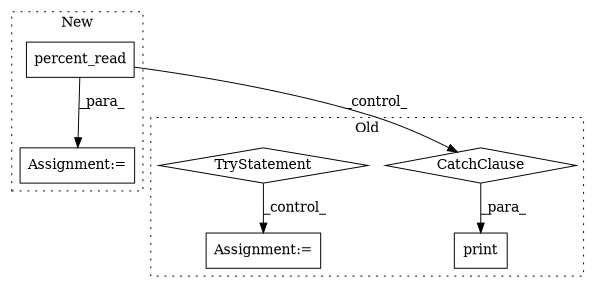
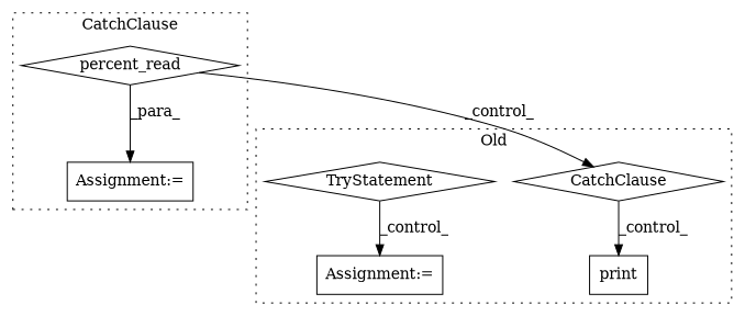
  digraph {
    node [a=32 l=1 shape=box]
    n1 [l="6,1" label=print s="15067,15100"]
    n2 [a=12 l="13,2" label=CatchClause s="15031,15055" shape=diamond]
    n3 [a=54 l=4 label=TryStatement s=14953 shape=diamond]
    n4 [a=7 label="Assignment:=" s=14986]
-   n5 [l=14 label=percent_read s=16501]
+   n5 [l=14 label=percent_read s=16501 shape=diamond]
    n6 [a=7 label="Assignment:=" s=16494]
    subgraph cluster_1 {
      label=Old
      style=dotted
      n1
      n2
      n3
      n4
    }
    subgraph cluster_2 {
-     label=New
+     label=CatchClause
      style=dotted
      n5
      n6
    }
-   n2 -> n1 [label=_para_]
+   n2 -> n1 [label=_control_]
    n3 -> n4 [label=_control_]
    n5 -> n2 [label=_control_]
    n5 -> n6 [label=_para_]
  }
